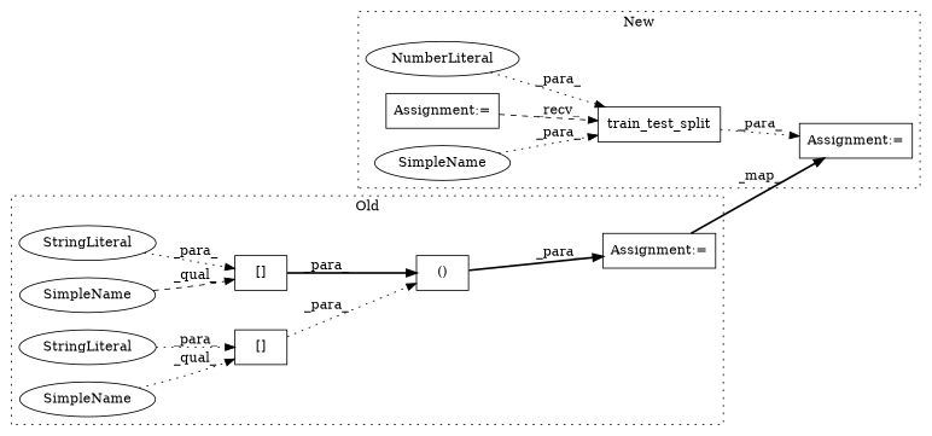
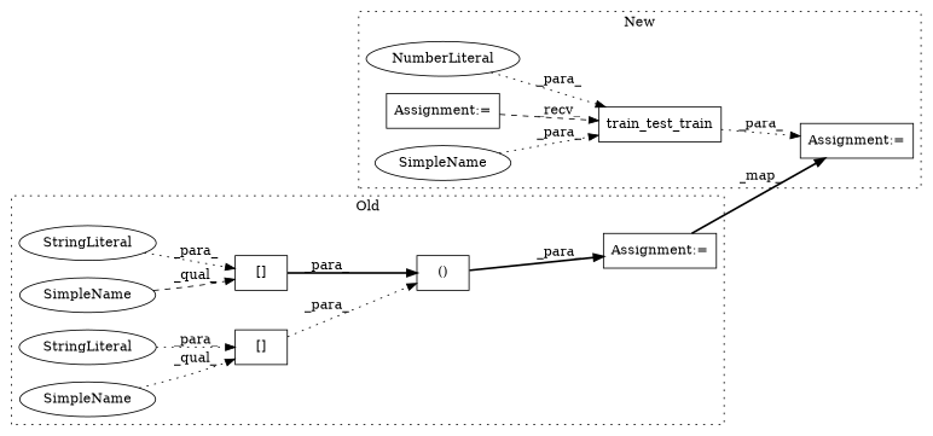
  digraph {
    rankdir=LR
    node [a=7 l=4 s=375 shape=box]
    edge [style=dotted]
    n1 [a=2 l="5,1" label="[]" s="375,398"]
    n2 [a=45 l=18 label=StringLiteral s=380 shape=ellipse]
    n3 [a=2 l="5,1" label="[]" s="412,435"]
    n4 [a=45 l=18 label=StringLiteral s=417 shape=ellipse]
    n5 [a=106 l=61 label="()"]
    n6 [l=7 label="Assignment:=" s=368]
    n7 [a=42 label=SimpleName s=412 shape=ellipse]
    n8 [a=42 label=SimpleName shape=ellipse]
-   n9 [a=32 l="17,1" label=train_test_split s="447,471"]
+   n9 [a=32 l="17,1" label=train_test_train s="447,471"]
    n10 [a=34 l=2 label=NumberLiteral s=469 shape=ellipse]
    n11 [l=2 label="Assignment:=" s=429]
    n12 [l=15 label="Assignment:=" s=260]
    n13 [a=42 label=SimpleName s=464 shape=ellipse]
    subgraph cluster_1 {
      label=Old
      style=dotted
      n1
      n2
      n3
      n4
      n5
      n6
      n7
      n8
    }
    subgraph cluster_2 {
      label=New
      style=dotted
      n9
      n10
      n11
      n12
      n13
    }
    n1 -> n5 [label=_para_]
    n2 -> n1 [label=_para_]
    n3 -> n5 [label=_para_ style=bold]
    n4 -> n3 [label=_para_]
    n5 -> n6 [label=_para_ style=bold]
    n6 -> n11 [label=_map_ style=bold]
    n7 -> n3 [label=_qual_ style=dashed]
    n8 -> n1 [label=_qual_]
    n9 -> n11 [label=_para_]
    n10 -> n9 [label=_para_]
    n12 -> n9 [label=_recv_ style=dashed]
    n13 -> n9 [label=_para_]
  }
